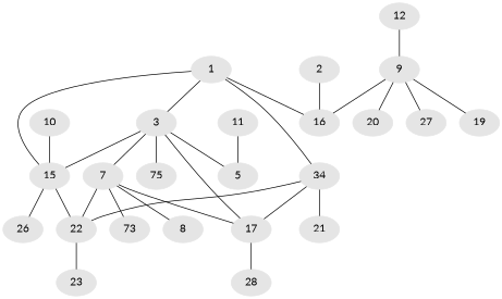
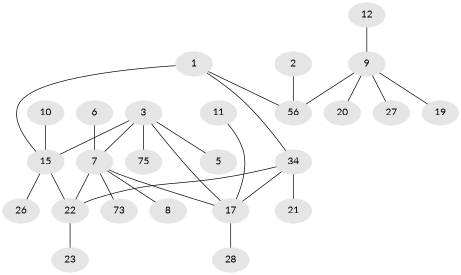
  graph {
    fontname=Lato
    node [color=gray90 fontname=Lato style=filled]
    edge [fontname=Lato weight=1.0]
    1
    3
    n3 [label=34]
    15
-   16
+   16 [label=56]
    5
    7
    17
    n9 [label=75]
    22
    21
    26
    2
    8
    n15 [label=73]
    n16 [label=28]
+   6
    23
    9
    19
    20
    27
    10
    11
    12
-   1 -- 3
    1 -- n3
    1 -- 15
    1 -- 16
    3 -- 15
    3 -- 5
    3 -- 7 [weight=2.0]
    3 -- 17
    3 -- n9
    n3 -- 17
    n3 -- 22
    n3 -- 21
    15 -- 22
    15 -- 26
    7 -- 17
    7 -- 22
    7 -- 8
    7 -- n15
    17 -- n16
    22 -- 23
    2 -- 16
+   6 -- 7
    9 -- 16
    9 -- 19
    9 -- 20
    9 -- 27
    10 -- 15
-   11 -- 5
+   11 -- 17
    12 -- 9
  }
